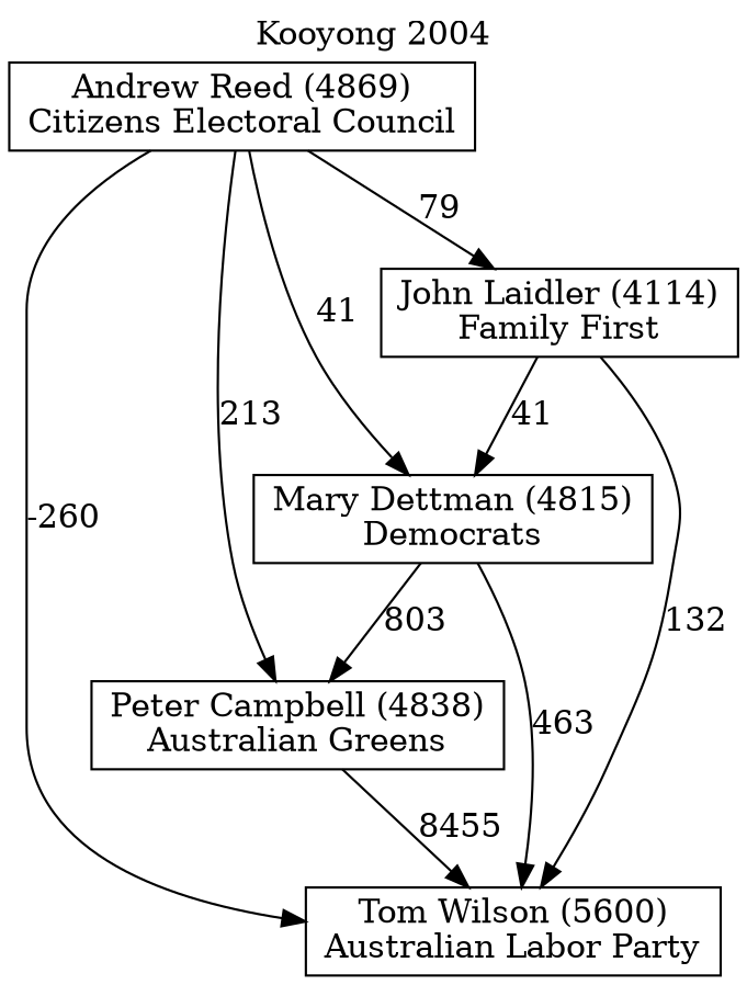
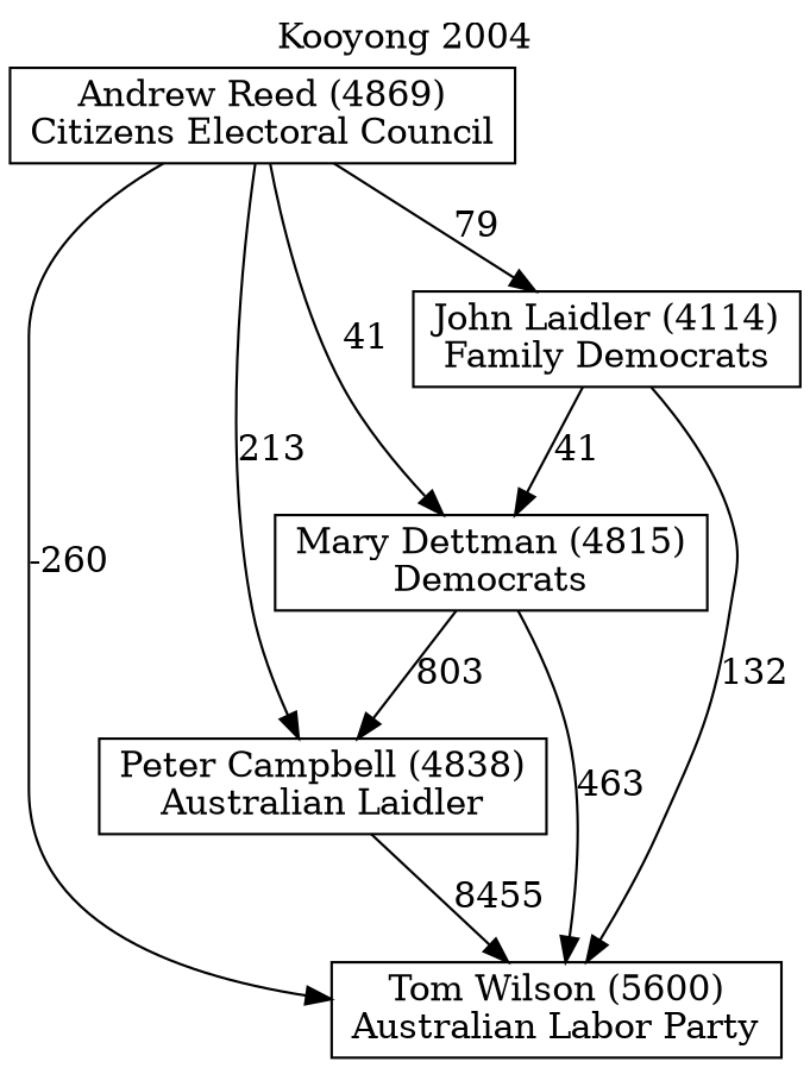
  digraph {
    label="Kooyong 2004"
    labelloc=t
    mclimit=10
    node [shape=box]
    n1 [label="Tom Wilson (5600)\nAustralian Labor Party"]
-   n2 [label="Peter Campbell (4838)\nAustralian Greens"]
+   n2 [label="Peter Campbell (4838)\nAustralian Laidler"]
    n3 [label="Mary Dettman (4815)\nDemocrats"]
-   n4 [label="John Laidler (4114)\nFamily First"]
+   n4 [label="John Laidler (4114)\nFamily Democrats"]
    n5 [label="Andrew Reed (4869)\nCitizens Electoral Council"]
    n2 -> n1 [label=8455]
    n3 -> n1 [label=463]
    n3 -> n2 [label=803]
    n4 -> n1 [label=132]
    n4 -> n3 [label=41]
    n5 -> n1 [label=-260]
    n5 -> n2 [label=213]
    n5 -> n3 [label=41]
    n5 -> n4 [label=79]
  }
